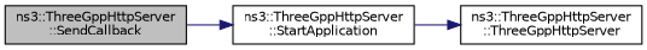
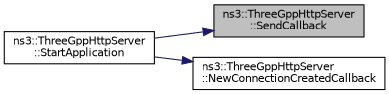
  digraph {
    rankdir=RL
    node [color=black fillcolor=white fontname=Helvetica fontsize=10 shape=record style=filled]
    edge [color=midnightblue dir=back fontname=Helvetica fontsize=10 labelfontname=Helvetica labelfontsize=10 style=solid]
    n1 [fillcolor=grey75 fontcolor=black height=0.2 label="ns3::ThreeGppHttpServer\l::SendCallback" width=0.4]
    n2 [height=0.2 label="ns3::ThreeGppHttpServer\l::StartApplication" width=0.4]
-   n3 [height=0.2 label="ns3::ThreeGppHttpServer\l::ThreeGppHttpServer" width=0.4]
-   n2 -> n1
+   n3 [height=0.2 label="ns3::ThreeGppHttpServer\l::NewConnectionCreatedCallback" width=0.4]
+   n1 -> n2
    n3 -> n2
  }
